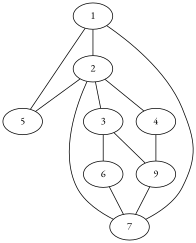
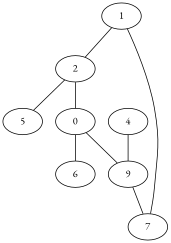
  graph {
    fontname="EB Garamond"
    node [fontname="EB Garamond"]
    edge [fontname="EB Garamond"]
    1
    2
    5
    7
-   3
+   3 [label=0]
    6
    9
    4
    1 -- 2
-   1 -- 5
    1 -- 7
    2 -- 5
-   2 -- 7
    2 -- 3
-   2 -- 4
    3 -- 6
    3 -- 9
-   6 -- 7
    9 -- 7
    4 -- 9
  }
